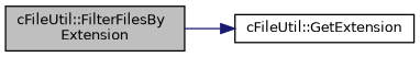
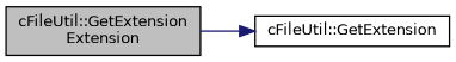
  digraph {
    rankdir=LR
    node [color=black fontname=Helvetica fontsize=10 shape=record style=filled]
-   n1 [fillcolor=grey75 fontcolor=black height=0.2 label="cFileUtil::FilterFilesBy\lExtension" width=0.4]
+   n1 [fillcolor=grey75 fontcolor=black height=0.2 label="cFileUtil::GetExtension\lExtension" width=0.4]
    n2 [fillcolor=white height=0.2 label="cFileUtil::GetExtension" width=0.4]
    n1 -> n2 [color=midnightblue fontname=Helvetica fontsize=10 labelfontname=Helvetica labelfontsize=10 style=solid]
  }
